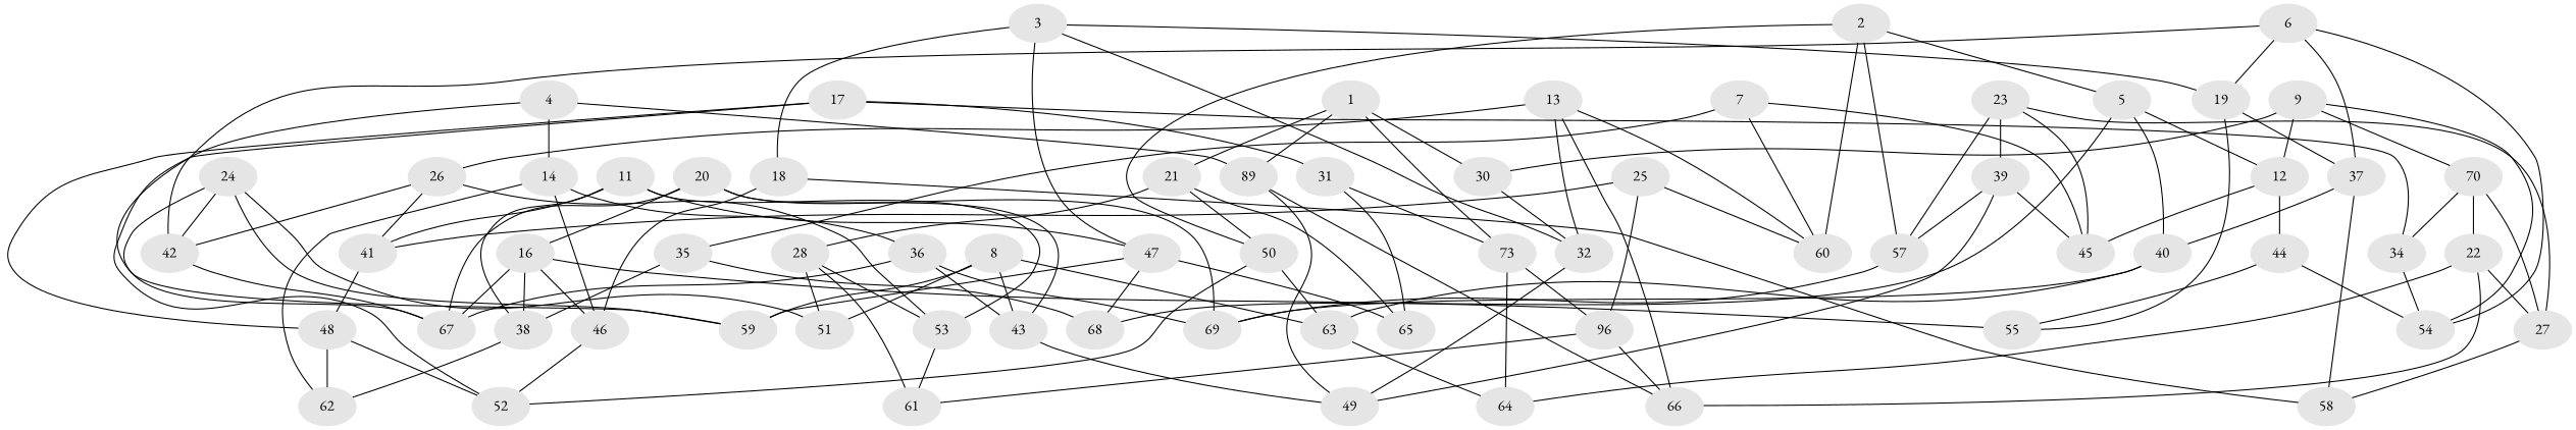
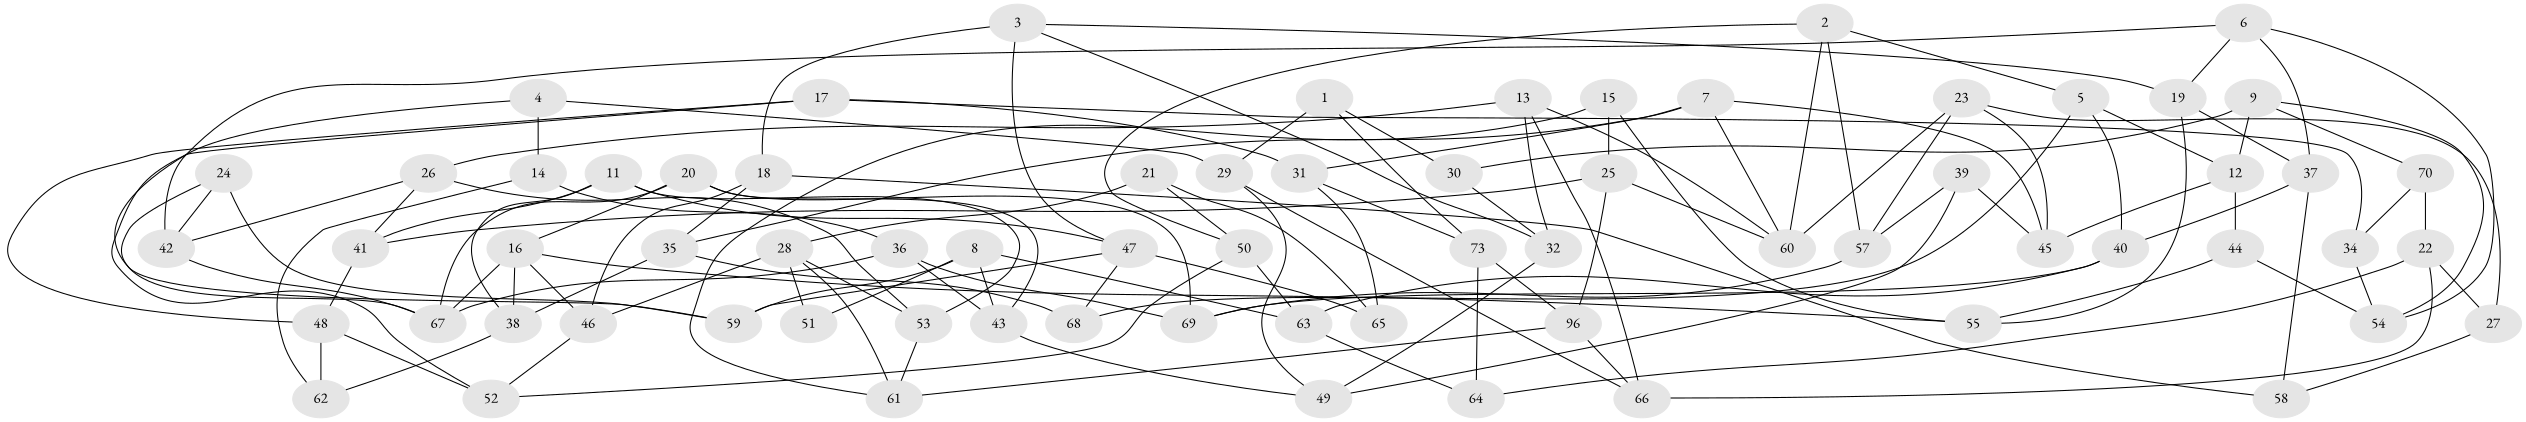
  graph {
    fontname="EB Garamond"
    node [color=gray90 fontname="EB Garamond" style=filled]
    edge [fontname="EB Garamond"]
    1
    21
-   29 [label=89]
+   29
    30
    n5 [label=73]
    50
    28
    65
    66
    49
    32
    64
    n13 [label=96]
    2
    5
    57
    60
    12
    40
    68
    63
    52
    69
    3
    18
    19
    47
    35
    46
    58
    37
    55
    59
    4
    14
    36
    62
+   15
    25
    61
    45
    44
    6
    42
    54
    67
    7
    31
    38
    8
    43
    51
    9
    n54 [label=70]
    22
    27
    34
    11
    41
    53
    48
    13
    26
    16
    17
    20
    23
    39
    24
-   1 -- 21
    1 -- 29
    1 -- 30
    1 -- n5
    21 -- 50
    21 -- 28
    21 -- 65
    29 -- 66
    29 -- 49
    30 -- 32
    n5 -- 64
    n5 -- n13
    50 -- 63
    50 -- 52
    28 -- 61
    28 -- 51
    28 -- 53
    32 -- 49
    n13 -- 66
    n13 -- 61
    2 -- 50
    2 -- 5
    2 -- 57
    2 -- 60
    5 -- 12
    5 -- 40
    5 -- 68
    57 -- 69
    12 -- 45
    12 -- 44
    40 -- 63
    40 -- 69
    63 -- 64
    3 -- 32
    3 -- 18
    3 -- 19
    3 -- 47
+   18 -- 35
    18 -- 46
    18 -- 58
    19 -- 37
    19 -- 55
    47 -- 65
    47 -- 68
    47 -- 59
    35 -- 68
    35 -- 38
    46 -- 52
    37 -- 40
    37 -- 58
    4 -- 29
    4 -- 59
    4 -- 14
-   14 -- 46
+   28 -- 46
    14 -- 36
    14 -- 62
    36 -- 69
    36 -- 67
    36 -- 43
+   15 -- 55
+   15 -- 25
+   15 -- 61
    25 -- n13
    25 -- 60
    25 -- 41
    44 -- 55
    44 -- 54
    6 -- 19
    6 -- 37
    6 -- 42
    6 -- 54
    42 -- 67
    7 -- 60
    7 -- 35
    7 -- 45
+   7 -- 31
    31 -- n5
    31 -- 65
    38 -- 62
    8 -- 63
    8 -- 59
    8 -- 43
    8 -- 51
    43 -- 49
    9 -- 30
    9 -- 12
    9 -- 54
    9 -- n54
    n54 -- 22
-   n54 -- 27
    n54 -- 34
    22 -- 66
    22 -- 64
    22 -- 27
    27 -- 58
    34 -- 54
    11 -- 47
    11 -- 38
    11 -- 41
    11 -- 53
    41 -- 48
    53 -- 61
    48 -- 52
    48 -- 62
    13 -- 66
    13 -- 32
    13 -- 60
    13 -- 26
    26 -- 42
    26 -- 41
    26 -- 53
    16 -- 46
    16 -- 55
    16 -- 67
    16 -- 38
    17 -- 52
    17 -- 31
    17 -- 34
    17 -- 48
    20 -- 69
    20 -- 67
    20 -- 43
    20 -- 16
    23 -- 57
    23 -- 45
    23 -- 27
-   23 -- 39
+   23 -- 60
    39 -- 49
    39 -- 57
    39 -- 45
    24 -- 59
    24 -- 42
    24 -- 67
-   24 -- 51
  }
